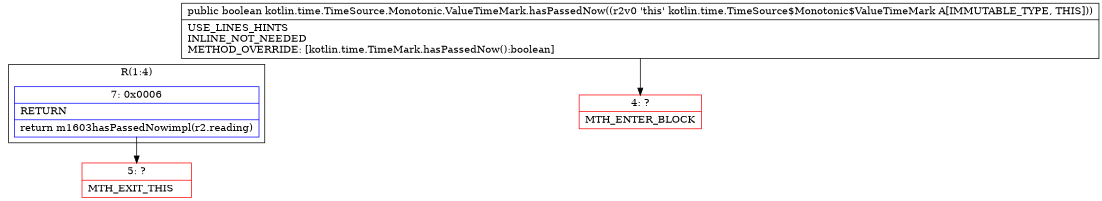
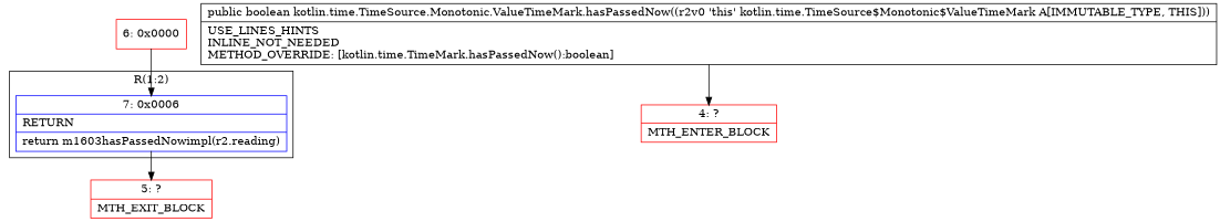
  digraph {
    node [color=red shape=record]
    n1 [color=blue label="{7\:\ 0x0006|RETURN\l|return m1603hasPassedNowimpl(r2.reading)\l}"]
-   n2 [label="{5\:\ ?|MTH_EXIT_THIS\l}"]
+   n2 [label="{5\:\ ?|MTH_EXIT_BLOCK\l}"]
    n3 [label="{4\:\ ?|MTH_ENTER_BLOCK\l}"]
+   n4 [label="{6\:\ 0x0000}"]
    n5 [label="{public boolean kotlin.time.TimeSource.Monotonic.ValueTimeMark.hasPassedNow((r2v0 'this' kotlin.time.TimeSource$Monotonic$ValueTimeMark A[IMMUTABLE_TYPE, THIS]))  | USE_LINES_HINTS\lINLINE_NOT_NEEDED\lMETHOD_OVERRIDE: [kotlin.time.TimeMark.hasPassedNow():boolean]\l}" color=""]
    subgraph cluster_1 {
-     label="R(1:4)"
+     label="R(1:2)"
      n1
    }
    n1 -> n2
+   n4 -> n1
    n5 -> n3
  }
